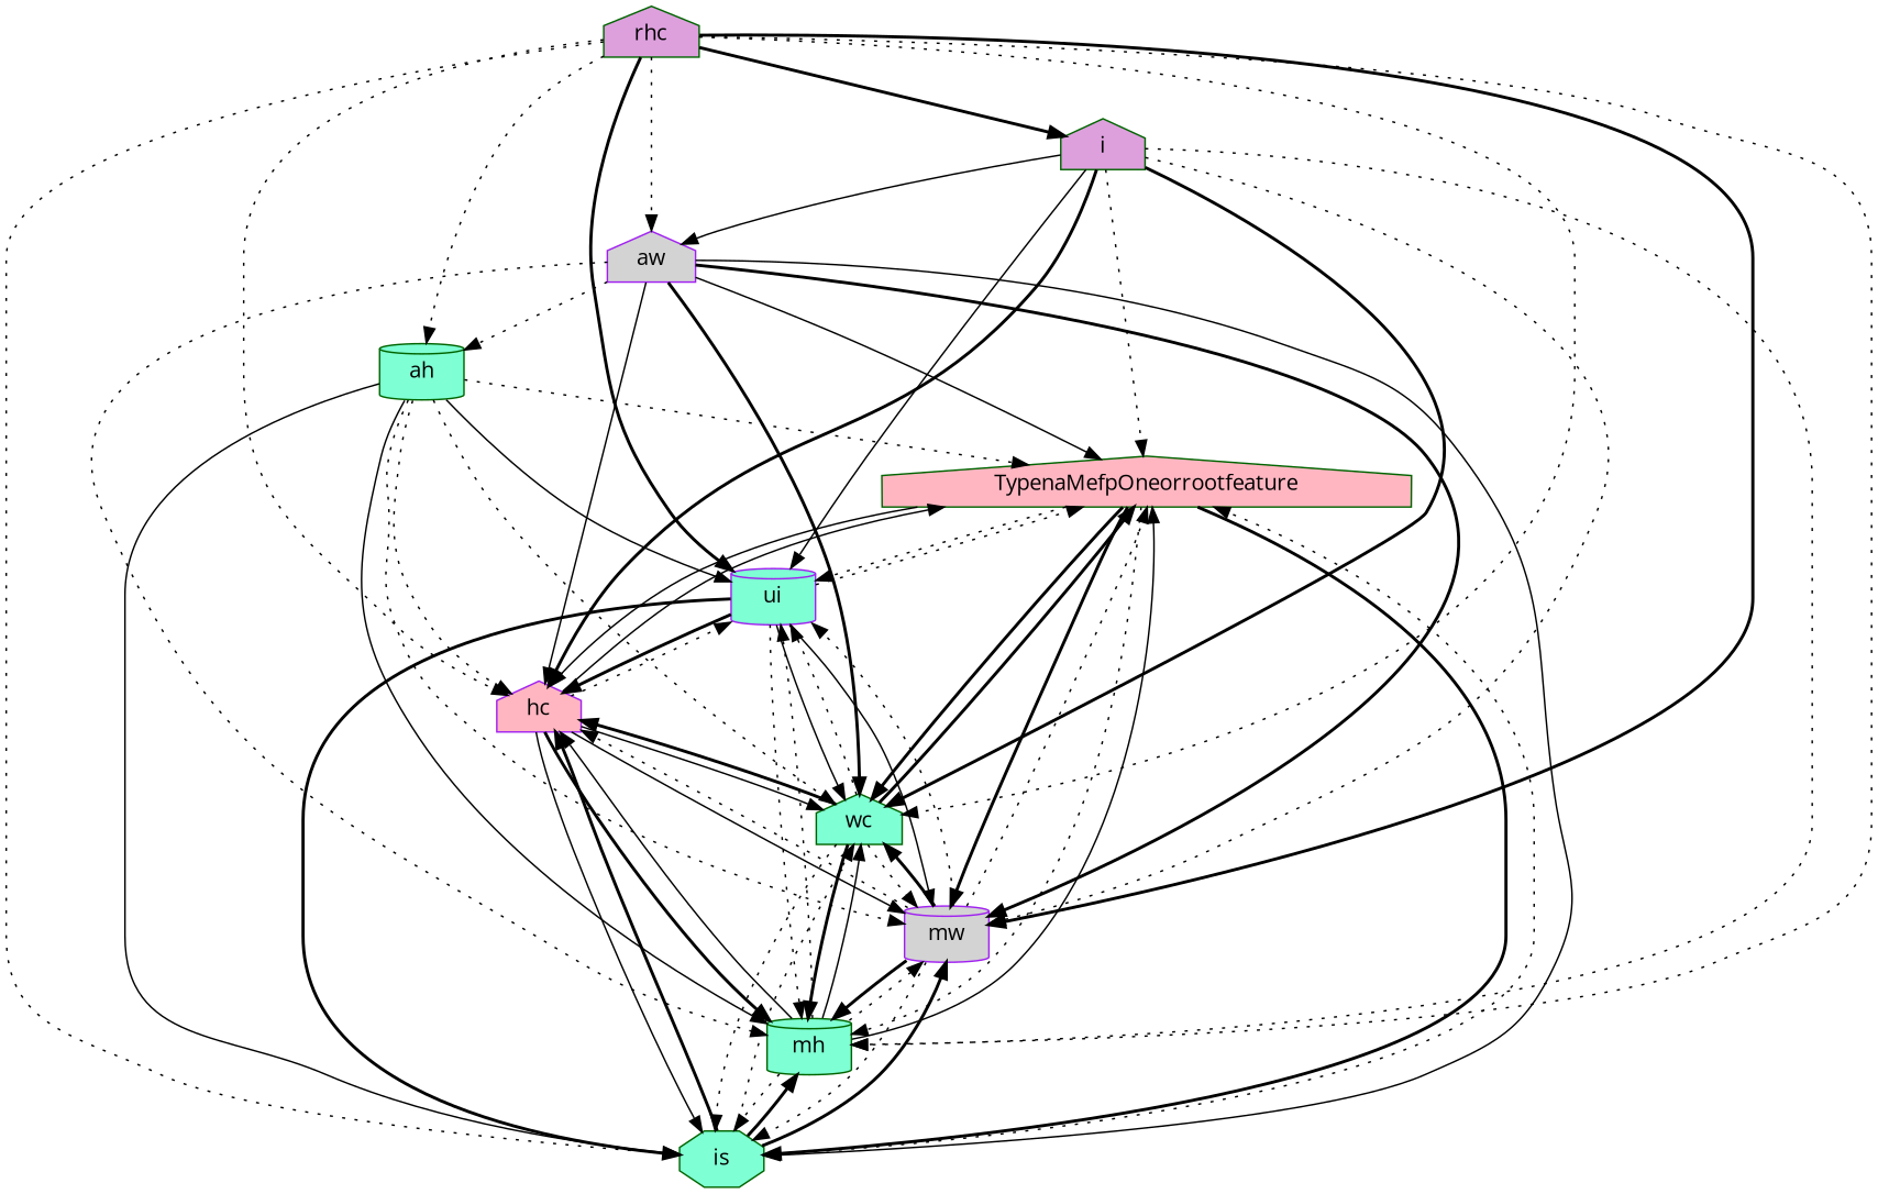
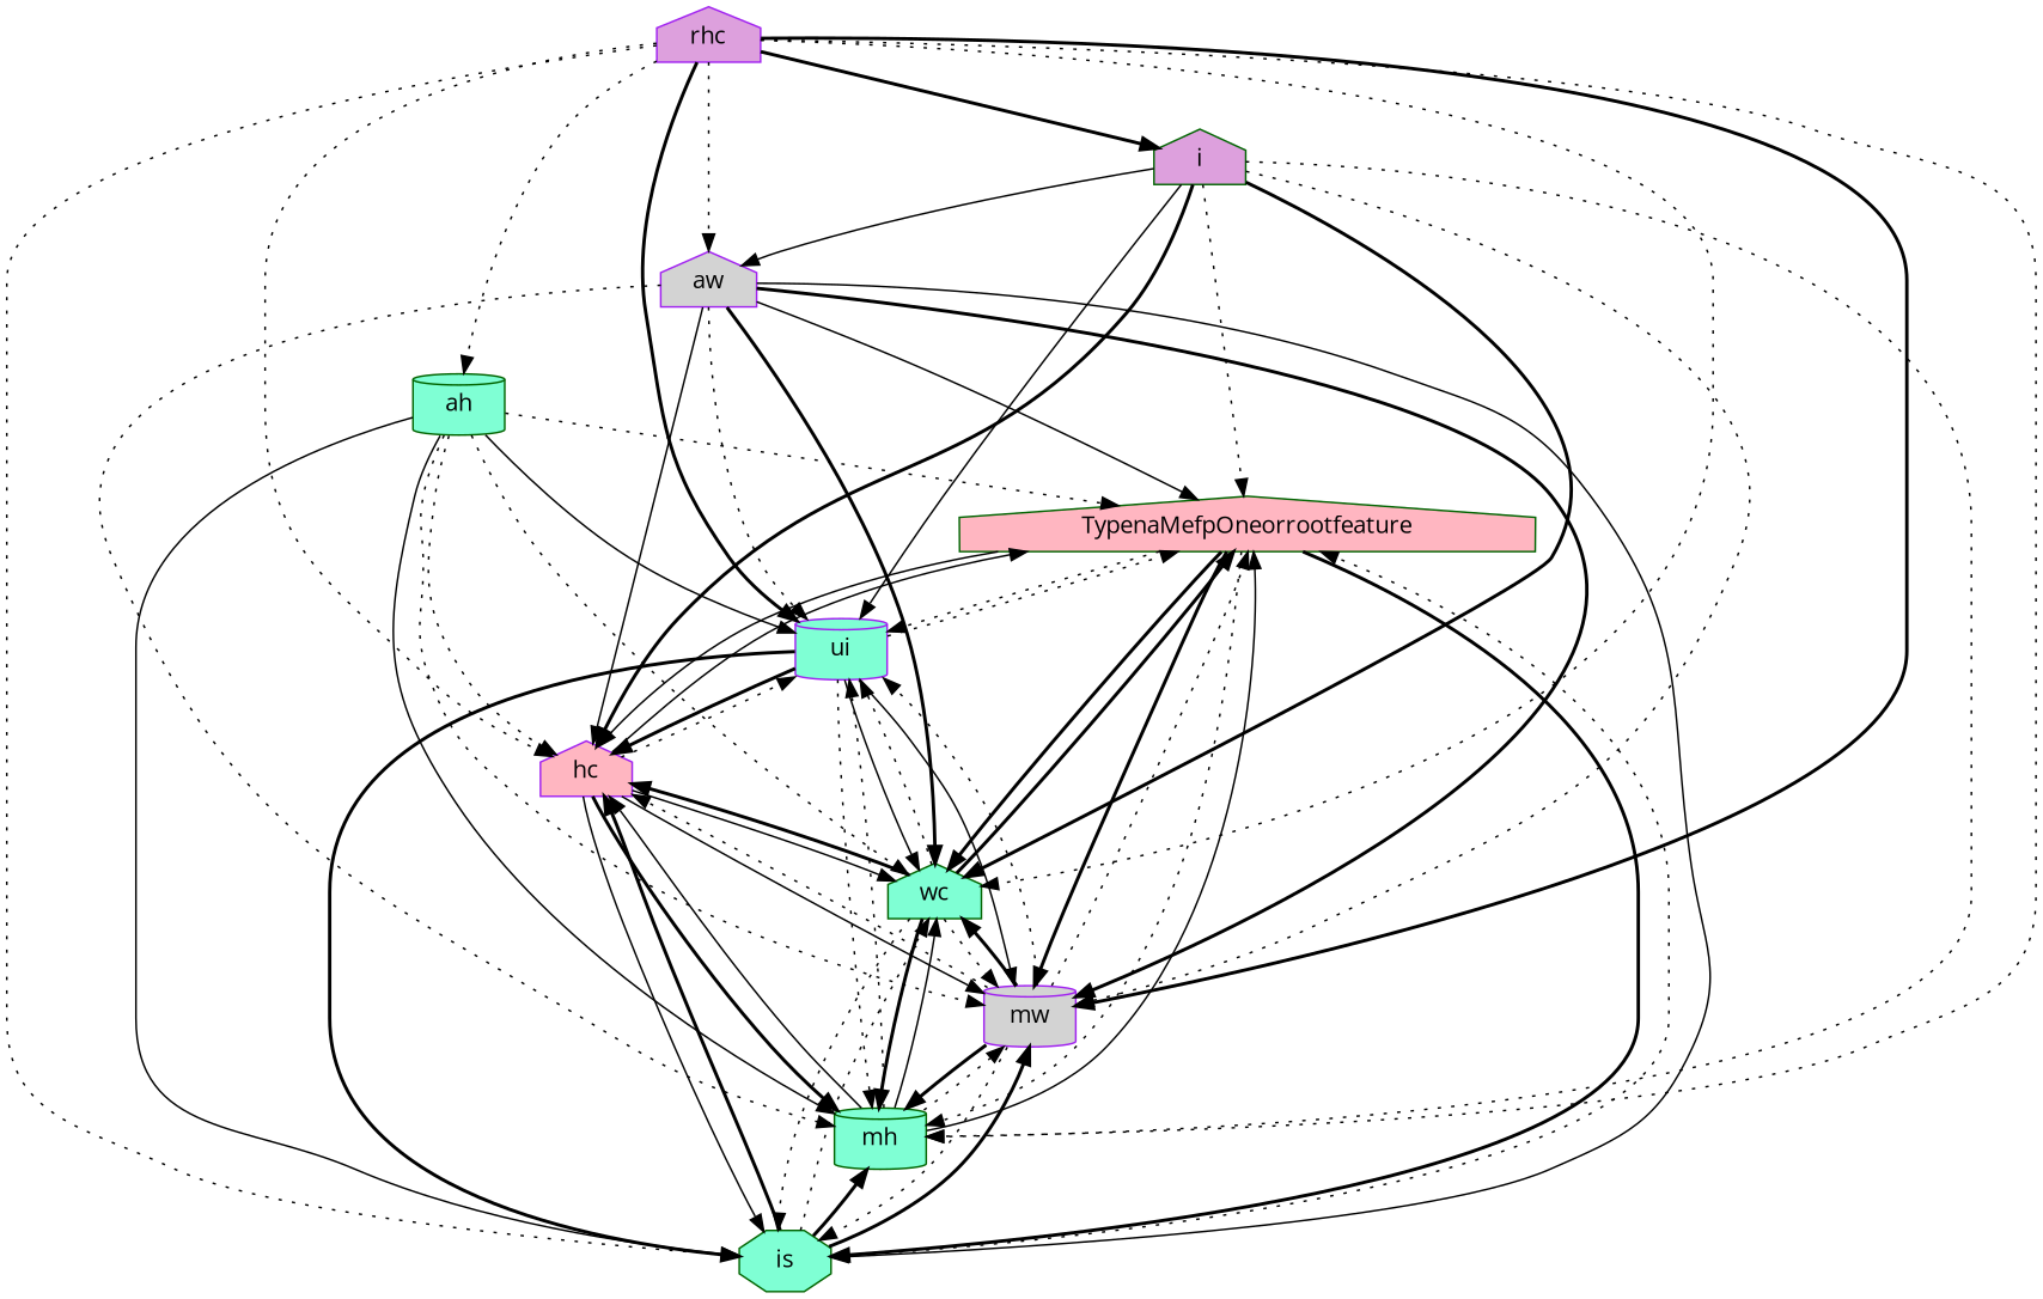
  digraph {
    fontname="Open Sans"
    rankdir=TB
    node [color=darkgreen fillcolor=aquamarine fontname="Open Sans" shape=house style=filled]
    edge [arrowhead=normal fontname="Open Sans" style=dotted]
    n1 [fillcolor=lightpink label=TypenaMefpOneorrootfeature]
    n2 [color=purple label=ui shape=cylinder]
    n3 [label=is shape=octagon]
    n4 [label=mh shape=cylinder]
    n5 [color=purple fillcolor=lightgrey label=mw shape=cylinder]
    n6 [label=wc]
    n7 [color=purple fillcolor=lightpink label=hc]
-   n8 [fillcolor=plum label=rhc]
+   n8 [color=purple fillcolor=plum label=rhc]
    n9 [label=ah shape=cylinder]
    n10 [fillcolor=plum label=i]
    n11 [color=purple fillcolor=lightgrey label=aw]
    n1 -> n2
    n1 -> n3 [style=bold]
    n1 -> n4
    n1 -> n5 [style=bold]
    n1 -> n6 [style=bold]
    n1 -> n7 [style=solid]
    n2 -> n1
    n2 -> n3 [style=bold]
    n2 -> n4
    n2 -> n5 [style=solid]
    n2 -> n6 [style=solid]
    n2 -> n7 [style=bold]
    n3 -> n1
    n3 -> n4 [style=bold]
    n3 -> n5 [style=bold]
    n3 -> n6
    n3 -> n7 [style=bold]
    n4 -> n1 [style=solid]
    n4 -> n2
-   n4 -> n3
    n4 -> n5
    n4 -> n6 [style=solid]
    n4 -> n7 [style=solid]
    n5 -> n1
    n5 -> n2
    n5 -> n3
    n5 -> n4 [style=bold]
    n5 -> n6 [style=bold]
    n5 -> n7
    n6 -> n1 [style=bold]
    n6 -> n2
    n6 -> n3
    n6 -> n4 [style=bold]
    n6 -> n5
    n6 -> n7 [style=bold]
    n7 -> n1 [style=solid]
    n7 -> n2
    n7 -> n3 [style=solid]
    n7 -> n4 [style=bold]
    n7 -> n5 [style=solid]
    n7 -> n6 [style=solid]
    n8 -> n2 [style=bold]
    n8 -> n3
    n8 -> n4
    n8 -> n5 [style=bold]
    n8 -> n6
    n8 -> n7
    n8 -> n9
    n8 -> n10 [style=bold]
    n8 -> n11
    n9 -> n1
    n9 -> n2 [style=solid]
    n9 -> n3 [style=solid]
    n9 -> n4 [style=solid]
    n9 -> n5
    n9 -> n6
    n9 -> n7
    n10 -> n1
    n10 -> n2 [style=solid]
    n10 -> n4
    n10 -> n5
    n10 -> n6 [style=bold]
    n10 -> n7 [style=bold]
    n10 -> n11 [style=solid]
    n11 -> n1 [style=solid]
-   n11 -> n9
+   n11 -> n2
    n11 -> n3 [style=solid]
    n11 -> n4
    n11 -> n5 [style=bold]
    n11 -> n6 [style=bold]
    n11 -> n7 [style=solid]
  }
